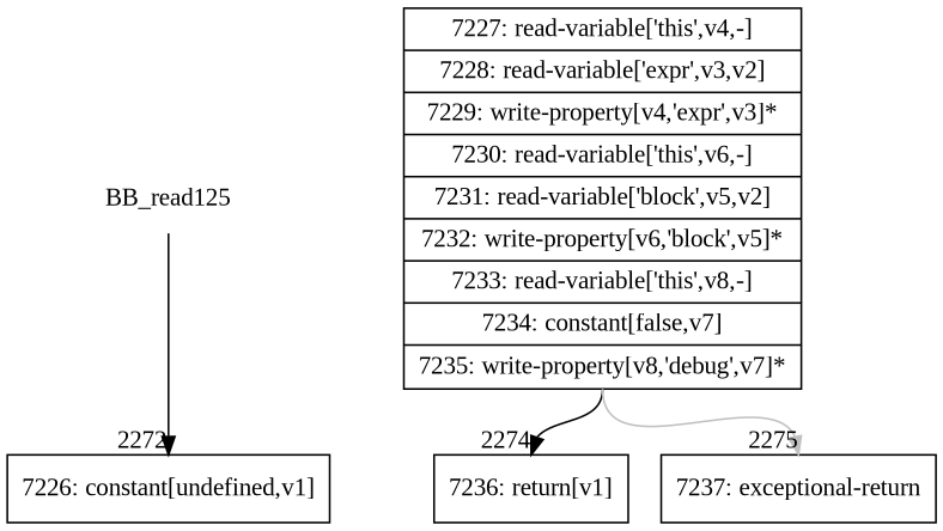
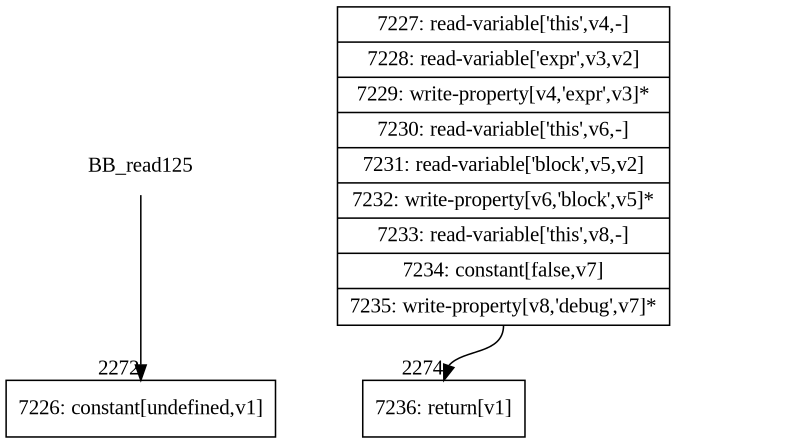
  digraph {
    fontname="Liberation Serif"
    rankdir=TD
    node [fontname="Liberation Serif" shape=record]
    edge [fontname="Liberation Serif" headport=n tailport=s]
    n1 [label=BB_read125 shape=none]
    n2 [label="{7226: constant[undefined,v1]}"]
    n3 [label="{7227: read-variable['this',v4,-]|7228: read-variable['expr',v3,v2]|7229: write-property[v4,'expr',v3]*|7230: read-variable['this',v6,-]|7231: read-variable['block',v5,v2]|7232: write-property[v6,'block',v5]*|7233: read-variable['this',v8,-]|7234: constant[false,v7]|7235: write-property[v8,'debug',v7]*}"]
    n4 [label="{7236: return[v1]}"]
-   n5 [label="{7237: exceptional-return}"]
    n1 -> n2 [headlabel="    2272"]
    n3 -> n4 [headlabel="      2274"]
-   n3 -> n5 [color=gray headlabel="      2275"]
  }
